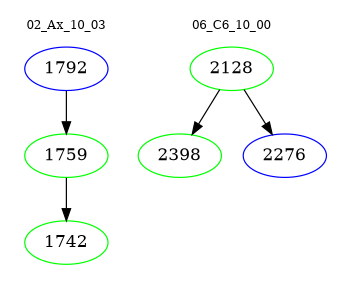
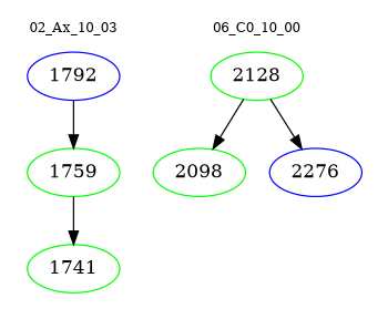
  digraph {
    node [color=green]
    edge [color=black]
    n1 [label=1759]
-   n2 [label=1742]
+   n2 [label=1741]
    n3 [color=blue label=1792]
    n4 [label=2128]
-   n5 [label=2398]
+   n5 [label=2098]
    n6 [color=blue label=2276]
    subgraph cluster_1 {
      color=white
      fontsize=10
      label="02_Ax_10_03"
      n1
      n2
      n3
    }
    subgraph cluster_2 {
      color=white
      fontsize=10
-     label="06_C6_10_00"
+     label="06_C0_10_00"
      n4
      n5
      n6
    }
    n1 -> n2
    n3 -> n1
    n4 -> n5
    n4 -> n6
  }
